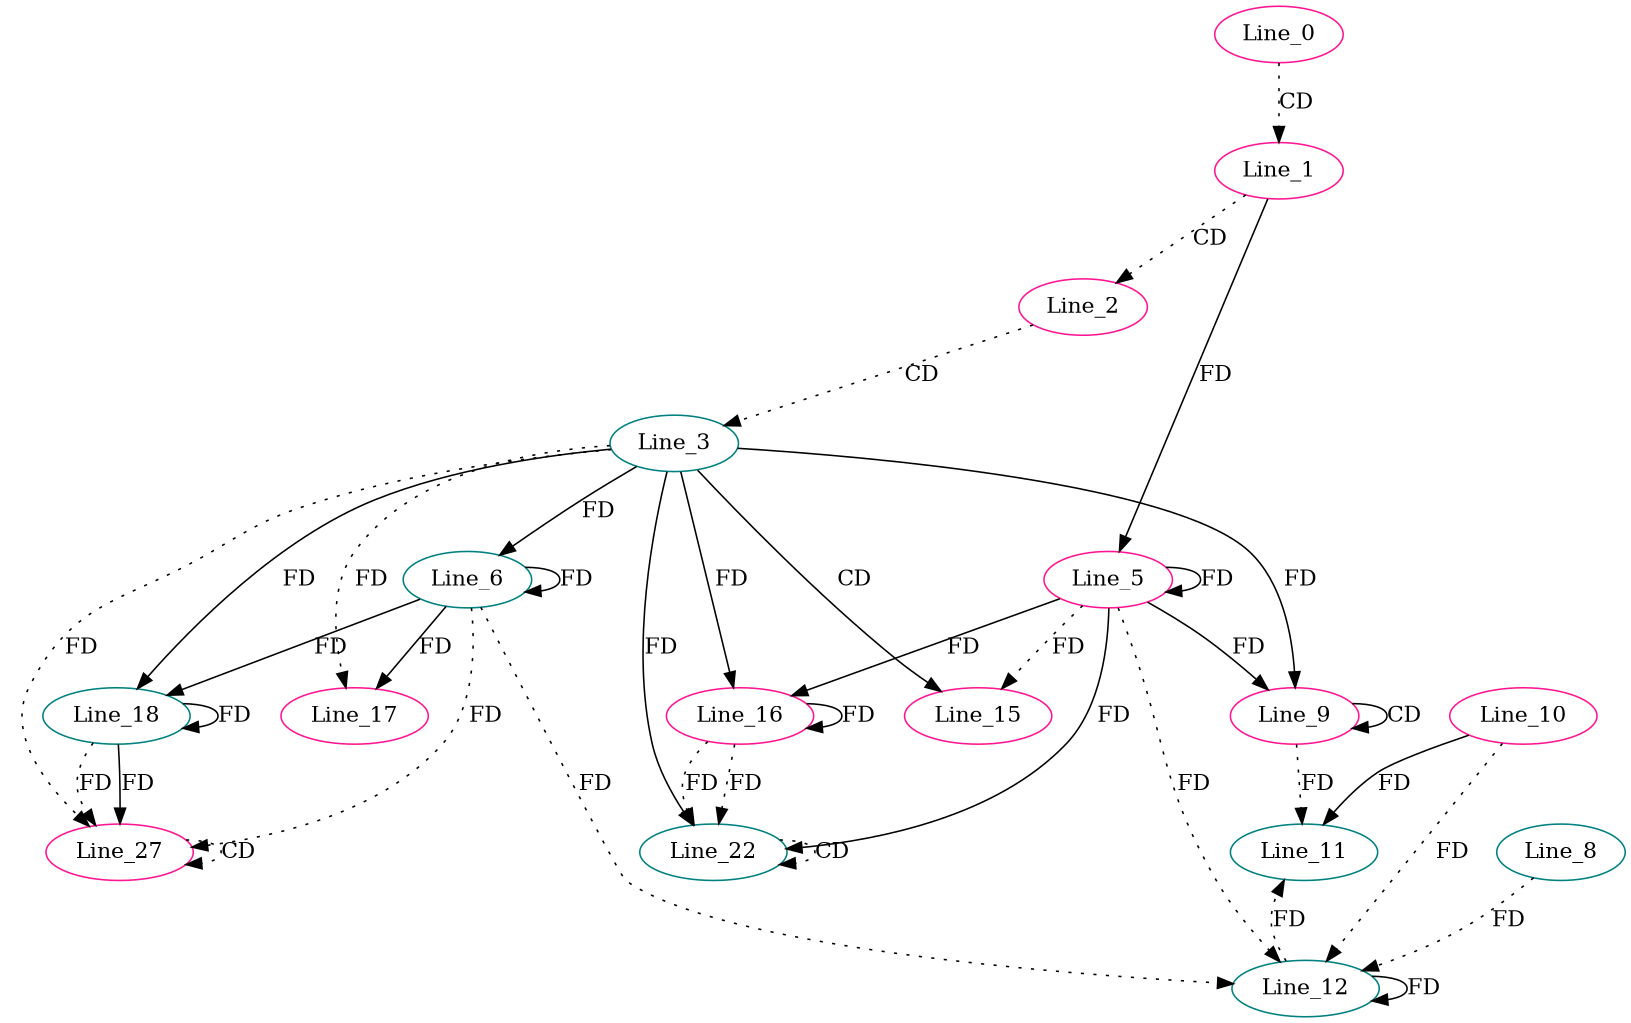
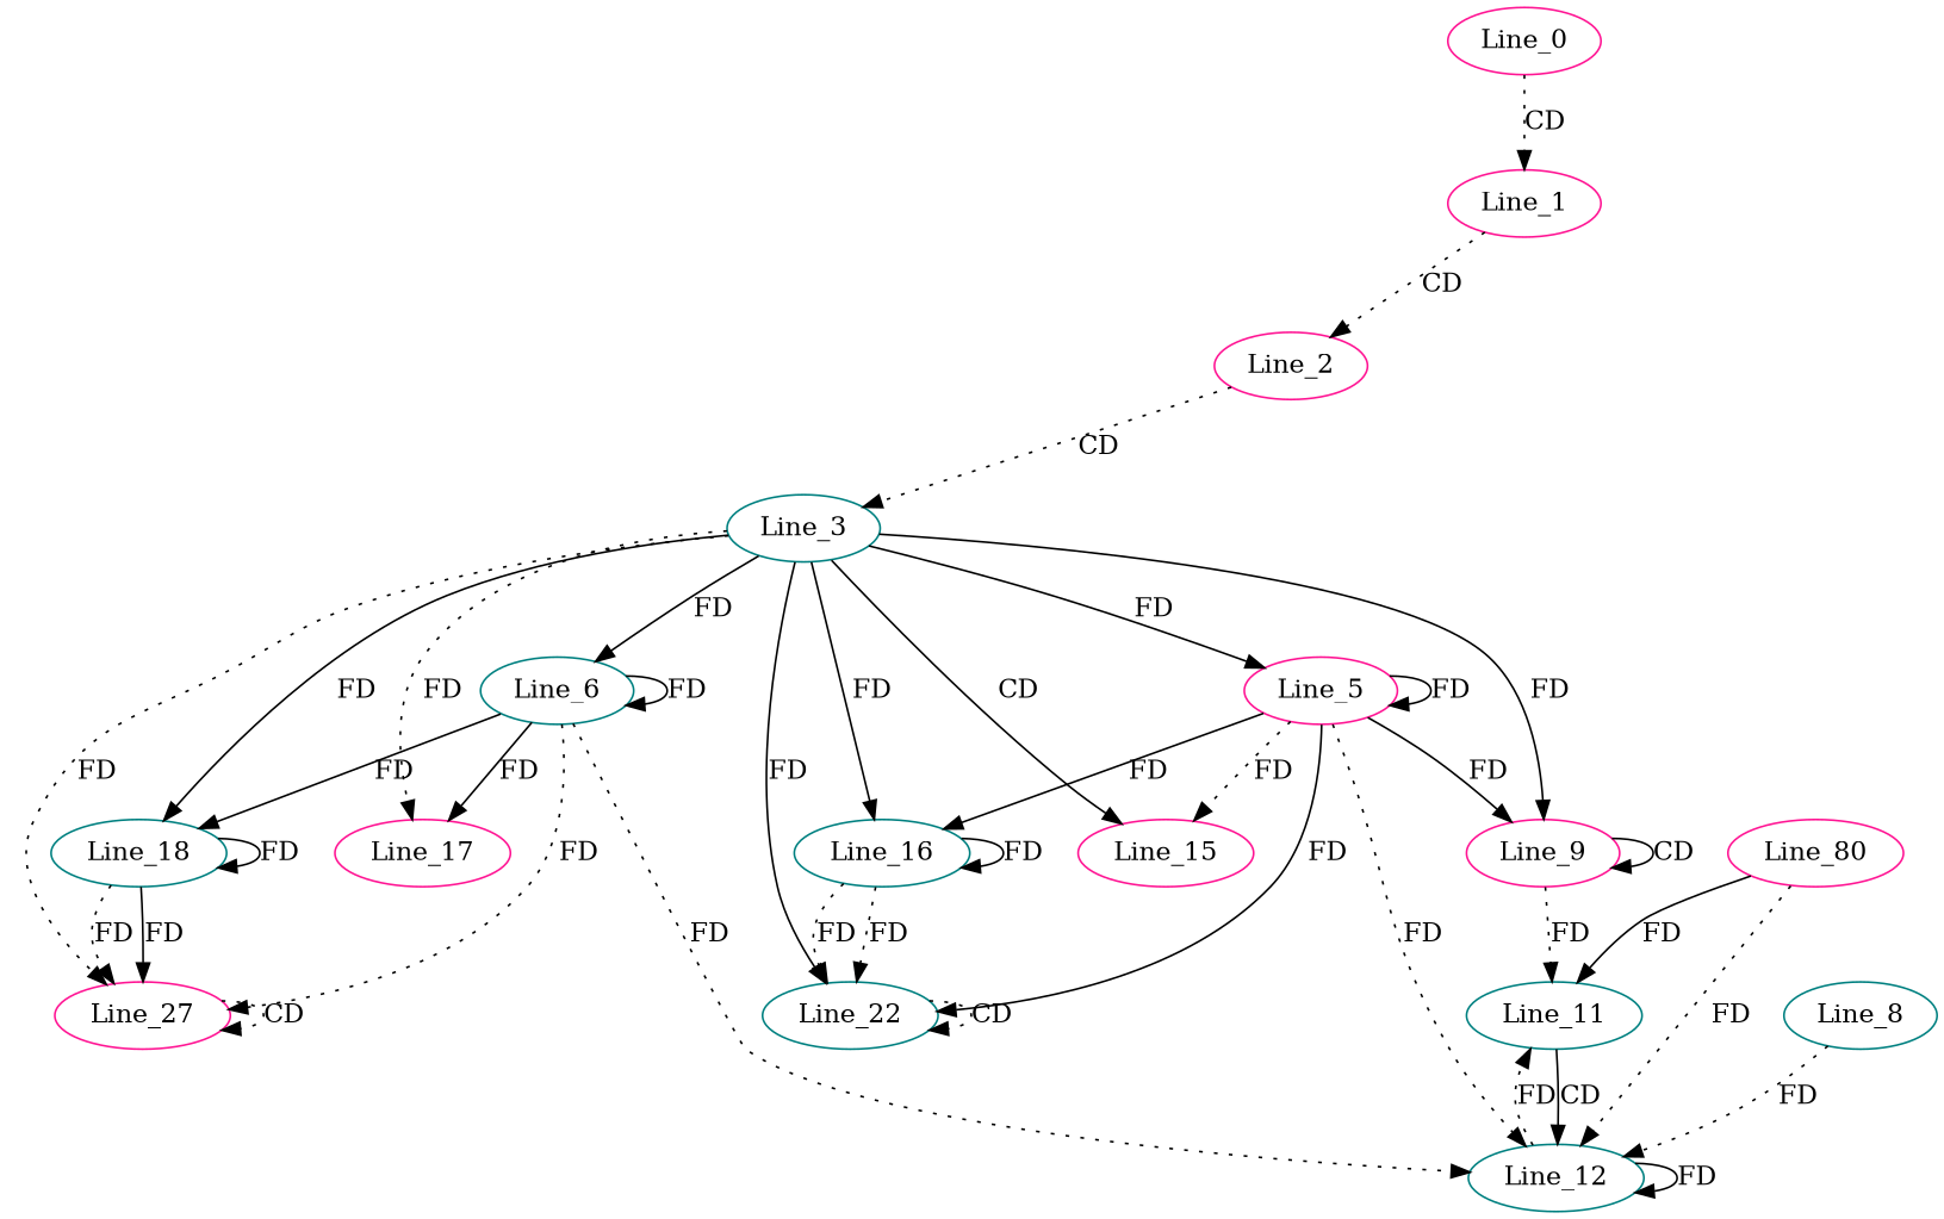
  digraph {
    node [color=deeppink]
    edge [style=solid]
    Line_0
    Line_1
    Line_2
    Line_3 [color=teal]
    Line_5
    Line_6 [color=teal]
    Line_9
    Line_15
-   Line_16
+   Line_16 [color=teal]
    Line_17
    Line_18 [color=teal]
    Line_22 [color=teal]
    Line_27
    Line_12 [color=teal]
    Line_11 [color=teal]
-   Line_10
+   Line_10 [label=Line_80]
    Line_8 [color=teal]
    Line_0 -> Line_1 [label=CD style=dotted]
    Line_1 -> Line_2 [label=CD style=dotted]
    Line_2 -> Line_3 [label=CD style=dotted]
-   Line_1 -> Line_5 [label=FD]
+   Line_3 -> Line_5 [label=FD]
    Line_3 -> Line_6 [label=FD]
    Line_3 -> Line_9 [label=FD]
    Line_3 -> Line_15 [label=CD]
    Line_3 -> Line_16 [label=FD]
    Line_3 -> Line_17 [label=FD style=dotted]
    Line_3 -> Line_18 [label=FD]
    Line_3 -> Line_22 [label=FD]
    Line_3 -> Line_27 [label=FD style=dotted]
    Line_5 -> Line_5 [label=FD]
    Line_5 -> Line_9 [label=FD]
    Line_5 -> Line_15 [label=FD style=dotted]
    Line_5 -> Line_16 [label=FD]
    Line_5 -> Line_22 [label=FD]
    Line_5 -> Line_12 [label=FD style=dotted]
    Line_6 -> Line_6 [label=FD]
    Line_6 -> Line_17 [label=FD]
    Line_6 -> Line_18 [label=FD]
    Line_6 -> Line_27 [label=FD style=dotted]
    Line_6 -> Line_12 [label=FD style=dotted]
    Line_9 -> Line_9 [label=CD]
    Line_9 -> Line_11 [label=FD style=dotted]
    Line_16 -> Line_16 [label=FD]
    Line_16 -> Line_22 [label=FD style=dotted]
    Line_16 -> Line_22 [label=FD style=dotted]
    Line_18 -> Line_18 [label=FD]
    Line_18 -> Line_27 [label=FD]
    Line_18 -> Line_27 [label=FD style=dotted]
    Line_22 -> Line_22 [label=CD style=dotted]
    Line_27 -> Line_27 [label=CD style=dotted]
    Line_12 -> Line_12 [label=FD]
    Line_12 -> Line_11 [label=FD style=dotted]
+   Line_11 -> Line_12 [label=CD]
    Line_10 -> Line_12 [label=FD style=dotted]
    Line_10 -> Line_11 [label=FD]
    Line_8 -> Line_12 [label=FD style=dotted]
  }
